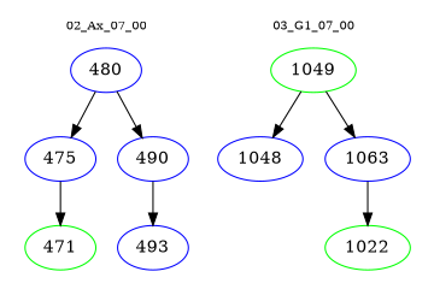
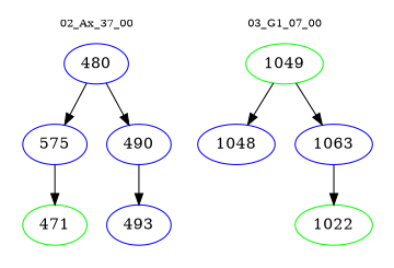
  digraph {
    node [color=blue]
    edge [color=black]
    n1 [label=480]
-   n2 [label=475]
+   n2 [label=575]
    n3 [label=490]
    n4 [color=green label=471]
    n5 [label=493]
    n6 [color=green label=1049]
    n7 [label=1048]
    n8 [label=1063]
    n9 [color=green label=1022]
    subgraph cluster_1 {
      color=white
      fontsize=10
-     label="02_Ax_07_00"
+     label="02_Ax_37_00"
      n1
      n2
      n3
      n4
      n5
    }
    subgraph cluster_2 {
      color=white
      fontsize=10
      label="03_G1_07_00"
      n6
      n7
      n8
      n9
    }
    n1 -> n2
    n1 -> n3
    n2 -> n4
    n3 -> n5
    n6 -> n7
    n6 -> n8
    n8 -> n9
  }
